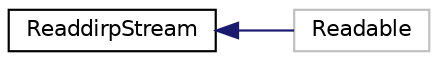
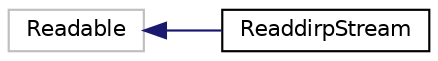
  digraph {
    rankdir=LR
    node [fillcolor=white fontname=Helvetica fontsize=10 shape=record style=filled]
    n1 [color=grey75 height=0.2 label=Readable width=0.4]
    n2 [color=black height=0.2 label=ReaddirpStream width=0.4]
-   n2 -> n1 [color=midnightblue dir=back fontname=Helvetica fontsize=10 labelfontname=Helvetica labelfontsize=10 style=solid]
+   n1 -> n2 [color=midnightblue dir=back fontname=Helvetica fontsize=10 labelfontname=Helvetica labelfontsize=10 style=solid]
  }
